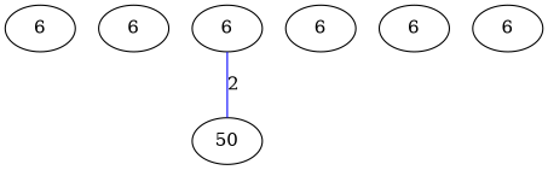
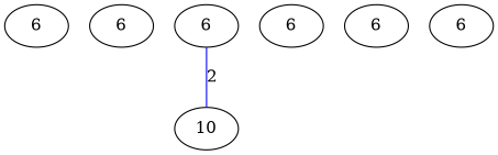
  graph {
    n1 [label=6]
    n2 [label=6]
    n3 [label=6]
-   n4 [label=50]
+   n4 [label=10]
    n5 [label=6]
    n6 [label=6]
    n7 [label=6]
    n3 -- n4 [color=blue label=2]
  }
